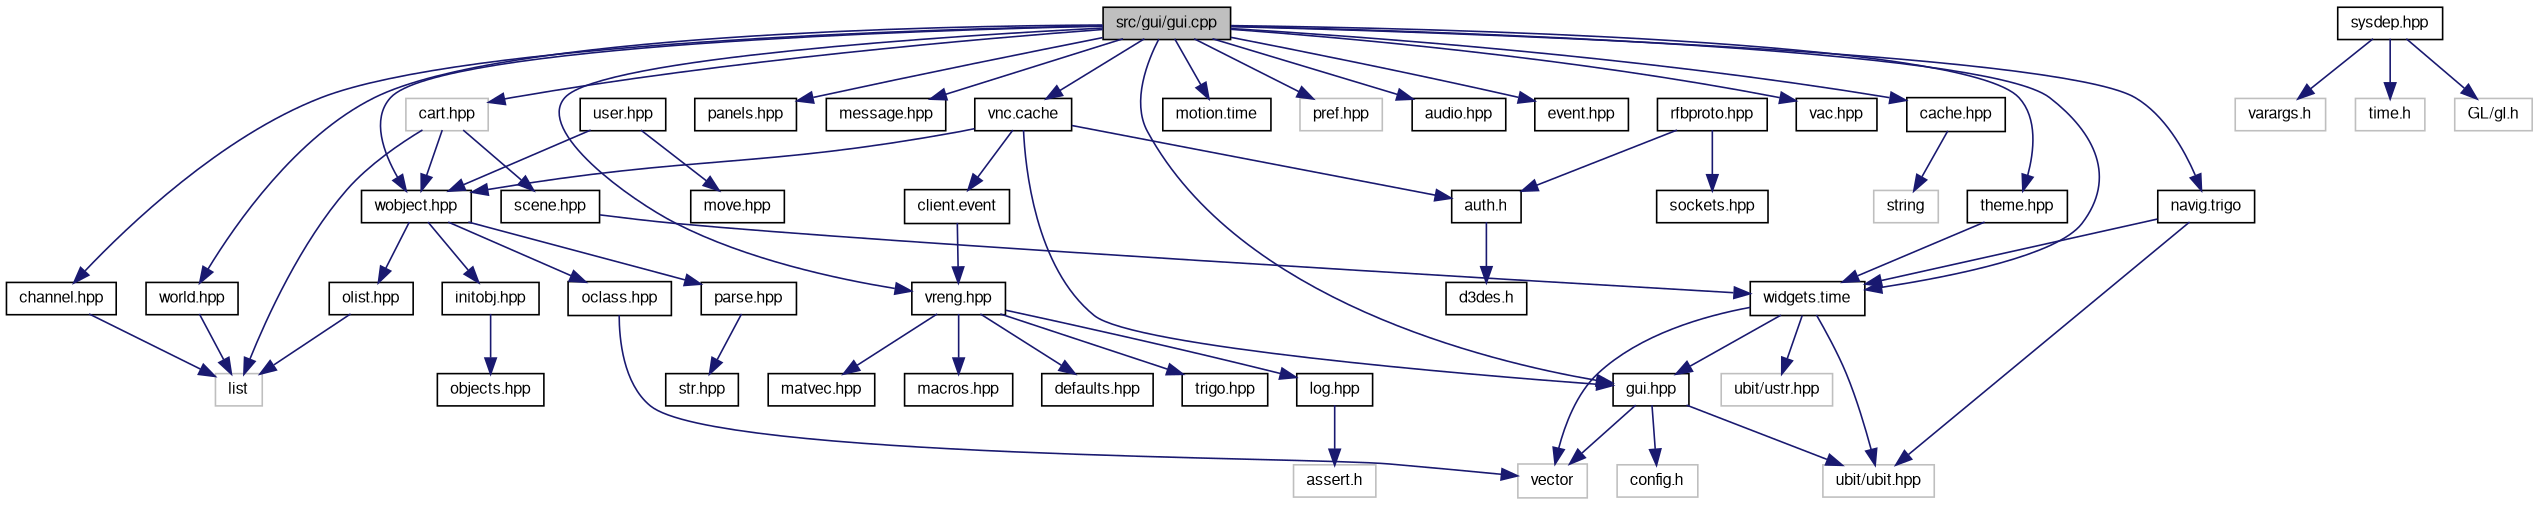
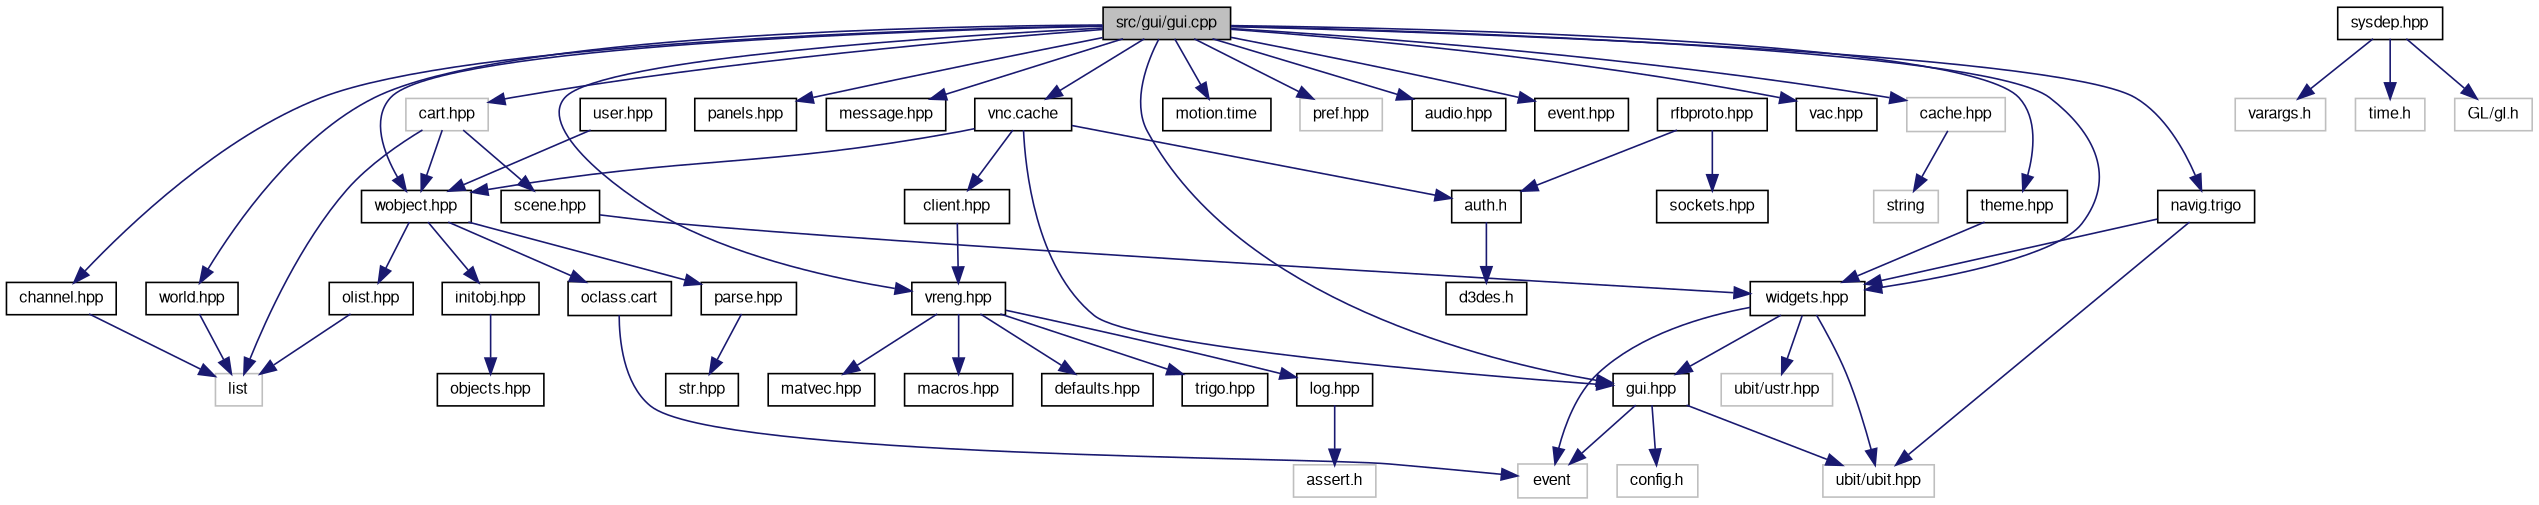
  digraph {
    node [color=black fontname=FreeSans fontsize=10 shape=record]
    edge [color=midnightblue fontname=FreeSans fontsize=10 labelfontname=FreeSans labelfontsize=10 style=solid]
    n1 [fillcolor=grey75 fontcolor=black height=0.2 label="src/gui/gui.cpp" style=filled width=0.4]
    n2 [height=0.2 label="vreng.hpp" width=0.4]
    n3 [height=0.2 label="gui.hpp" width=0.4]
-   n4 [height=0.2 label="widgets.time" width=0.4]
+   n4 [height=0.2 label="widgets.hpp" width=0.4]
    n5 [height=0.2 label="panels.hpp" width=0.4]
    n6 [height=0.2 label="navig.trigo" width=0.4]
    n7 [height=0.2 label="message.hpp" width=0.4]
    n8 [height=0.2 label="motion.time" width=0.4]
    n9 [height=0.2 label="world.hpp" width=0.4]
    n10 [height=0.2 label="wobject.hpp" width=0.4]
    n11 [height=0.2 label="vnc.cache" width=0.4]
    n12 [color=grey75 height=0.2 label="cart.hpp" width=0.4]
    n13 [color=grey75 height=0.2 label="pref.hpp" width=0.4]
-   n14 [height=0.2 label="cache.hpp" width=0.4]
+   n14 [color=grey75 height=0.2 label="cache.hpp" width=0.4]
    n15 [height=0.2 label="audio.hpp" width=0.4]
    n16 [height=0.2 label="event.hpp" width=0.4]
    n17 [height=0.2 label="channel.hpp" width=0.4]
    n18 [height=0.2 label="vac.hpp" width=0.4]
    n19 [height=0.2 label="theme.hpp" width=0.4]
    n20 [height=0.2 label="macros.hpp" width=0.4]
    n21 [height=0.2 label="defaults.hpp" width=0.4]
    n22 [height=0.2 label="trigo.hpp" width=0.4]
    n23 [height=0.2 label="log.hpp" width=0.4]
    n24 [height=0.2 label="matvec.hpp" width=0.4]
    n25 [color=grey75 height=0.2 label="config.h" width=0.4]
-   n26 [color=grey75 height=0.2 label=vector width=0.4]
+   n26 [color=grey75 height=0.2 label=event width=0.4]
    n27 [color=grey75 height=0.2 label="ubit/ubit.hpp" width=0.4]
    n28 [color=grey75 height=0.2 label="ubit/ustr.hpp" width=0.4]
    n29 [height=0.2 label="scene.hpp" width=0.4]
    n30 [color=grey75 height=0.2 label=list width=0.4]
-   n31 [height=0.2 label="oclass.hpp" width=0.4]
+   n31 [height=0.2 label="oclass.cart" width=0.4]
    n32 [height=0.2 label="olist.hpp" width=0.4]
    n33 [height=0.2 label="parse.hpp" width=0.4]
    n34 [height=0.2 label="initobj.hpp" width=0.4]
    n35 [height=0.2 label="user.hpp" width=0.4]
-   n36 [height=0.2 label="move.hpp" width=0.4]
-   n37 [height=0.2 label="client.event" width=0.4]
+   n37 [height=0.2 label="client.hpp" width=0.4]
    n38 [height=0.2 label="auth.h" width=0.4]
    n39 [color=grey75 height=0.2 label=string width=0.4]
    n40 [height=0.2 label="sysdep.hpp" width=0.4]
    n41 [color=grey75 height=0.2 label="varargs.h" width=0.4]
    n42 [color=grey75 height=0.2 label="time.h" width=0.4]
    n43 [color=grey75 height=0.2 label="GL/gl.h" width=0.4]
    n44 [color=grey75 height=0.2 label="assert.h" width=0.4]
    n45 [height=0.2 label="str.hpp" width=0.4]
    n46 [height=0.2 label="objects.hpp" width=0.4]
    n47 [height=0.2 label="d3des.h" width=0.4]
    n48 [height=0.2 label="rfbproto.hpp" width=0.4]
    n49 [height=0.2 label="sockets.hpp" width=0.4]
    n1 -> n2
    n1 -> n3
    n1 -> n4
    n1 -> n5
    n1 -> n6
    n1 -> n7
    n1 -> n8
    n1 -> n9
    n1 -> n10
    n1 -> n11
    n1 -> n12
    n1 -> n13
    n1 -> n14
    n1 -> n15
    n1 -> n16
    n1 -> n17
    n1 -> n18
    n1 -> n19
    n2 -> n20
    n2 -> n21
    n2 -> n22
    n2 -> n23
    n2 -> n24
    n3 -> n25
    n3 -> n26
    n3 -> n27
    n4 -> n3
    n4 -> n26
    n4 -> n27
    n4 -> n28
    n6 -> n4
    n6 -> n27
    n9 -> n30
    n10 -> n31
    n10 -> n32
    n10 -> n33
    n10 -> n34
    n11 -> n3
    n11 -> n10
    n11 -> n37
    n11 -> n38
    n12 -> n10
    n12 -> n29
    n12 -> n30
    n14 -> n39
    n17 -> n30
    n19 -> n4
    n23 -> n44
    n29 -> n4
    n31 -> n26
    n32 -> n30
    n33 -> n45
    n34 -> n46
    n35 -> n10
-   n35 -> n36
    n37 -> n2
    n38 -> n47
    n40 -> n41
    n40 -> n42
    n40 -> n43
    n48 -> n38
    n48 -> n49
  }
